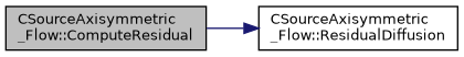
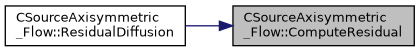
  digraph {
    rankdir=LR
    node [color=black fontname=Helvetica fontsize=10 shape=record style=filled]
    n1 [fillcolor=grey75 fontcolor=black height=0.2 label="CSourceAxisymmetric\l_Flow::ComputeResidual" width=0.4]
    n2 [fillcolor=white height=0.2 label="CSourceAxisymmetric\l_Flow::ResidualDiffusion" width=0.4]
-   n1 -> n2 [color=midnightblue fontname=Helvetica fontsize=10 labelfontname=Helvetica labelfontsize=10 style=solid]
+   n2 -> n1 [color=midnightblue fontname=Helvetica fontsize=10 labelfontname=Helvetica labelfontsize=10 style=solid]
  }
